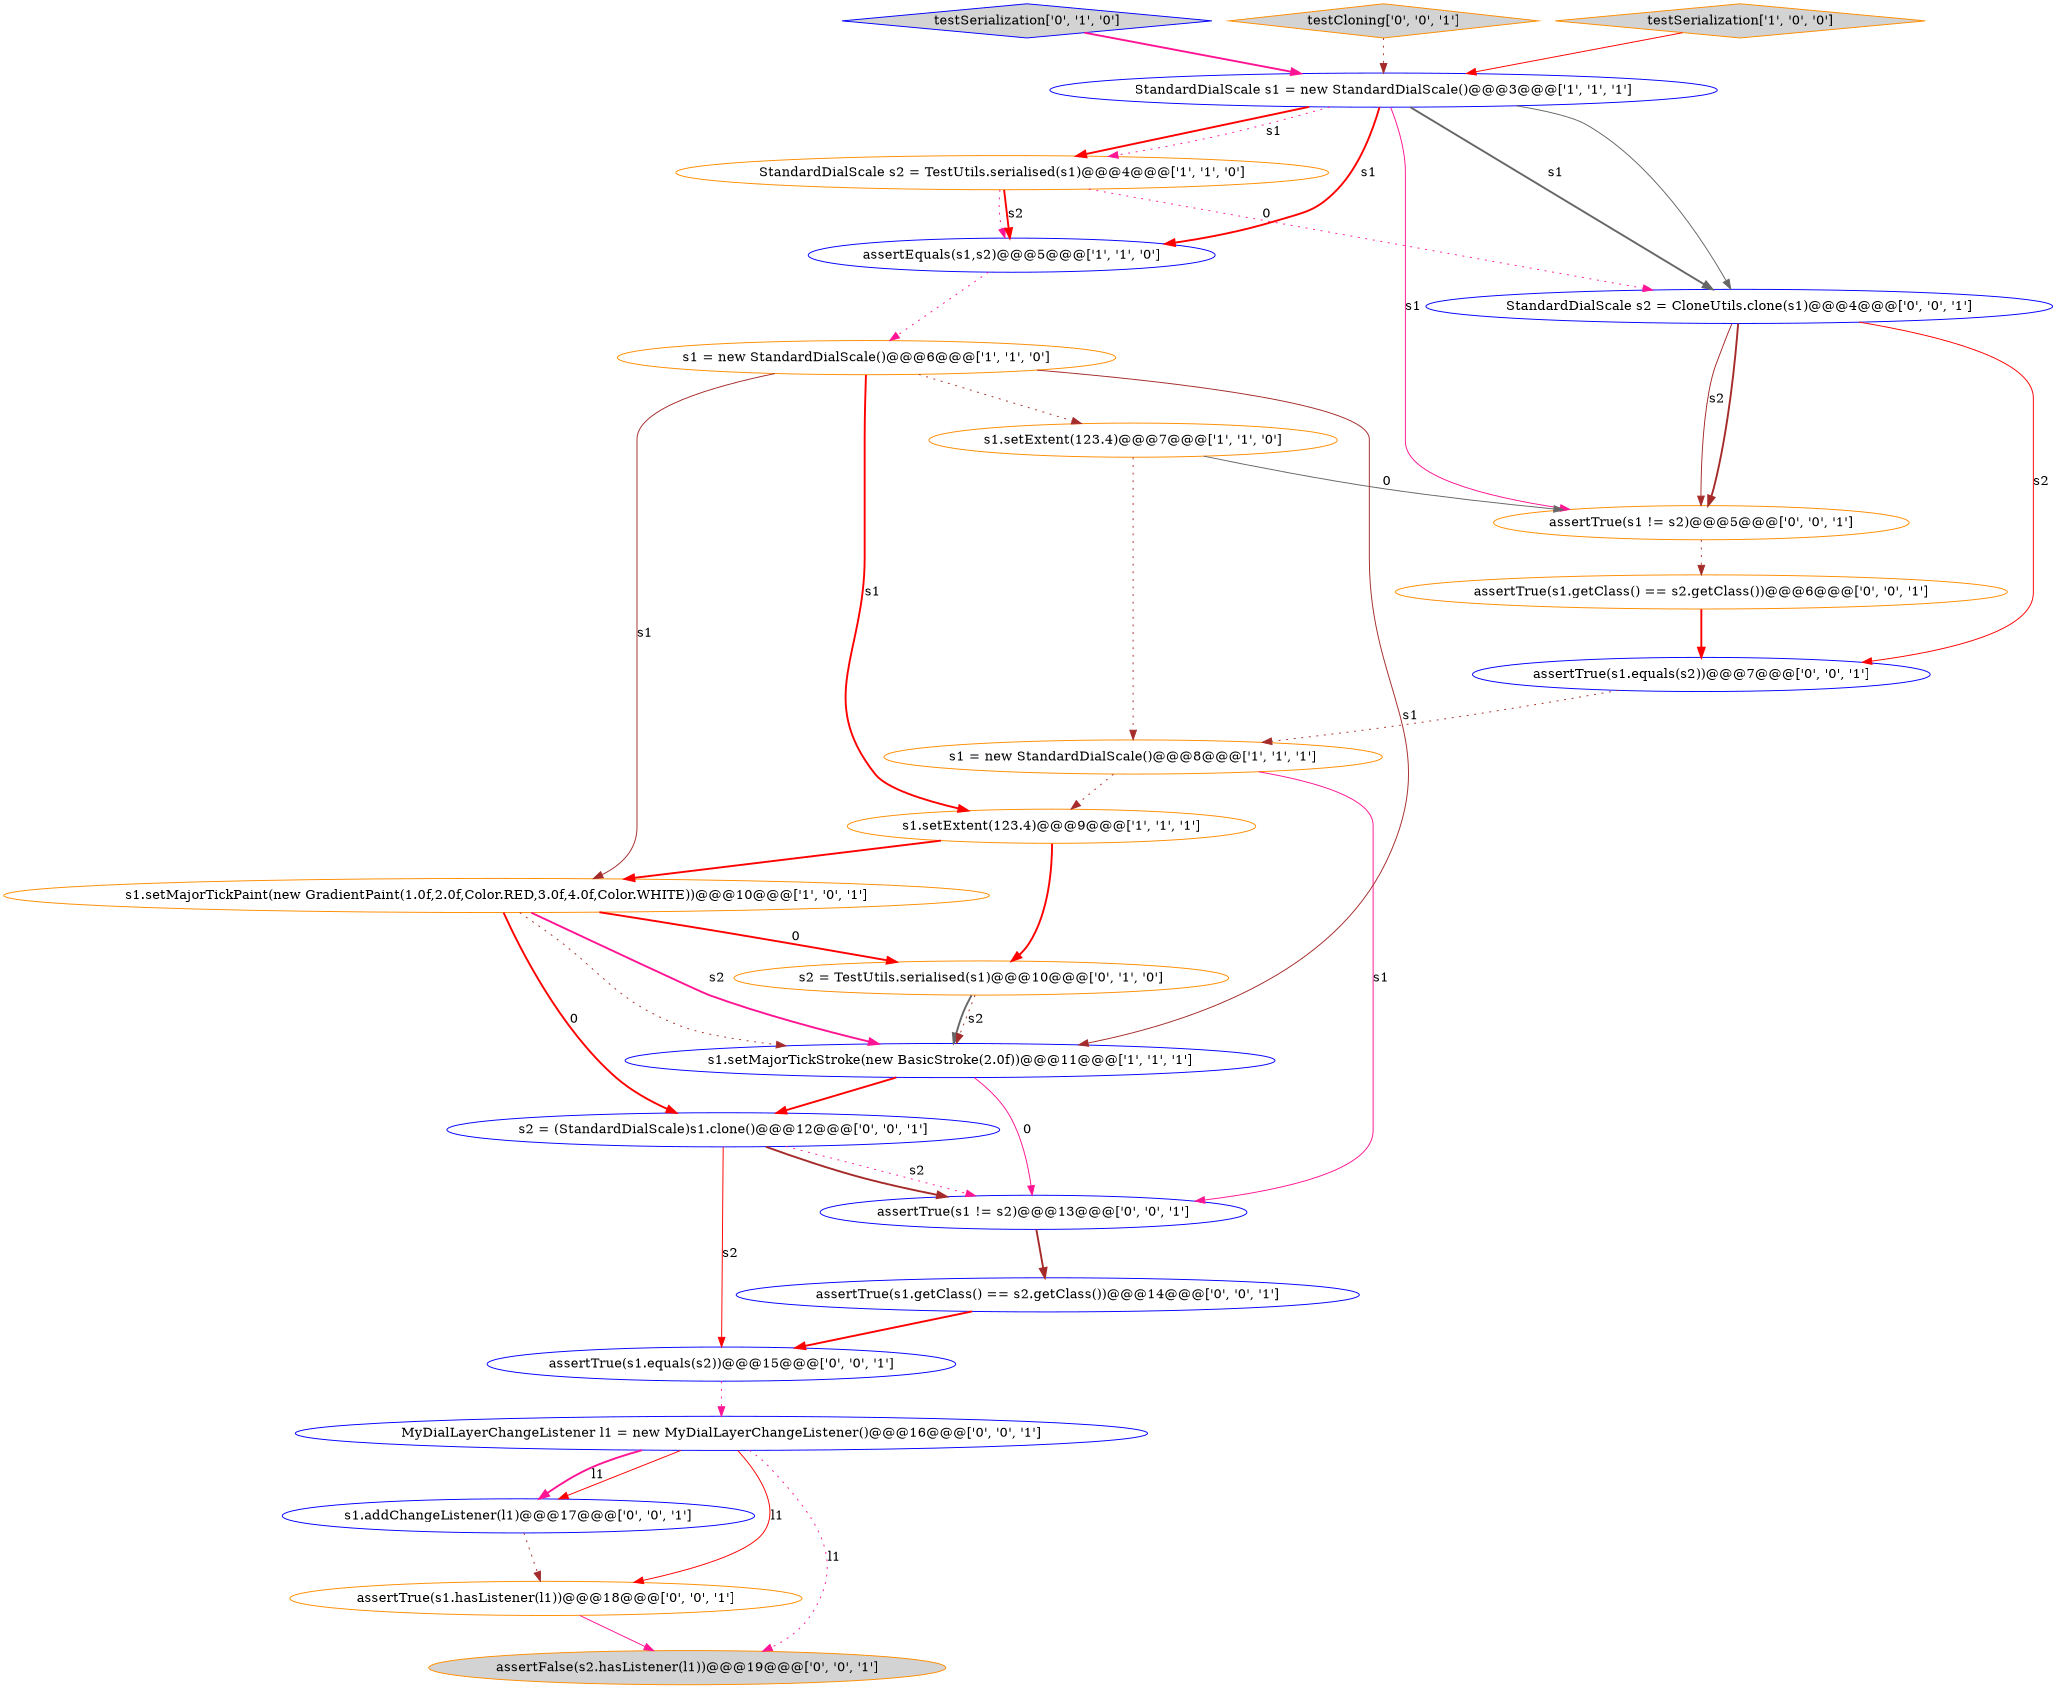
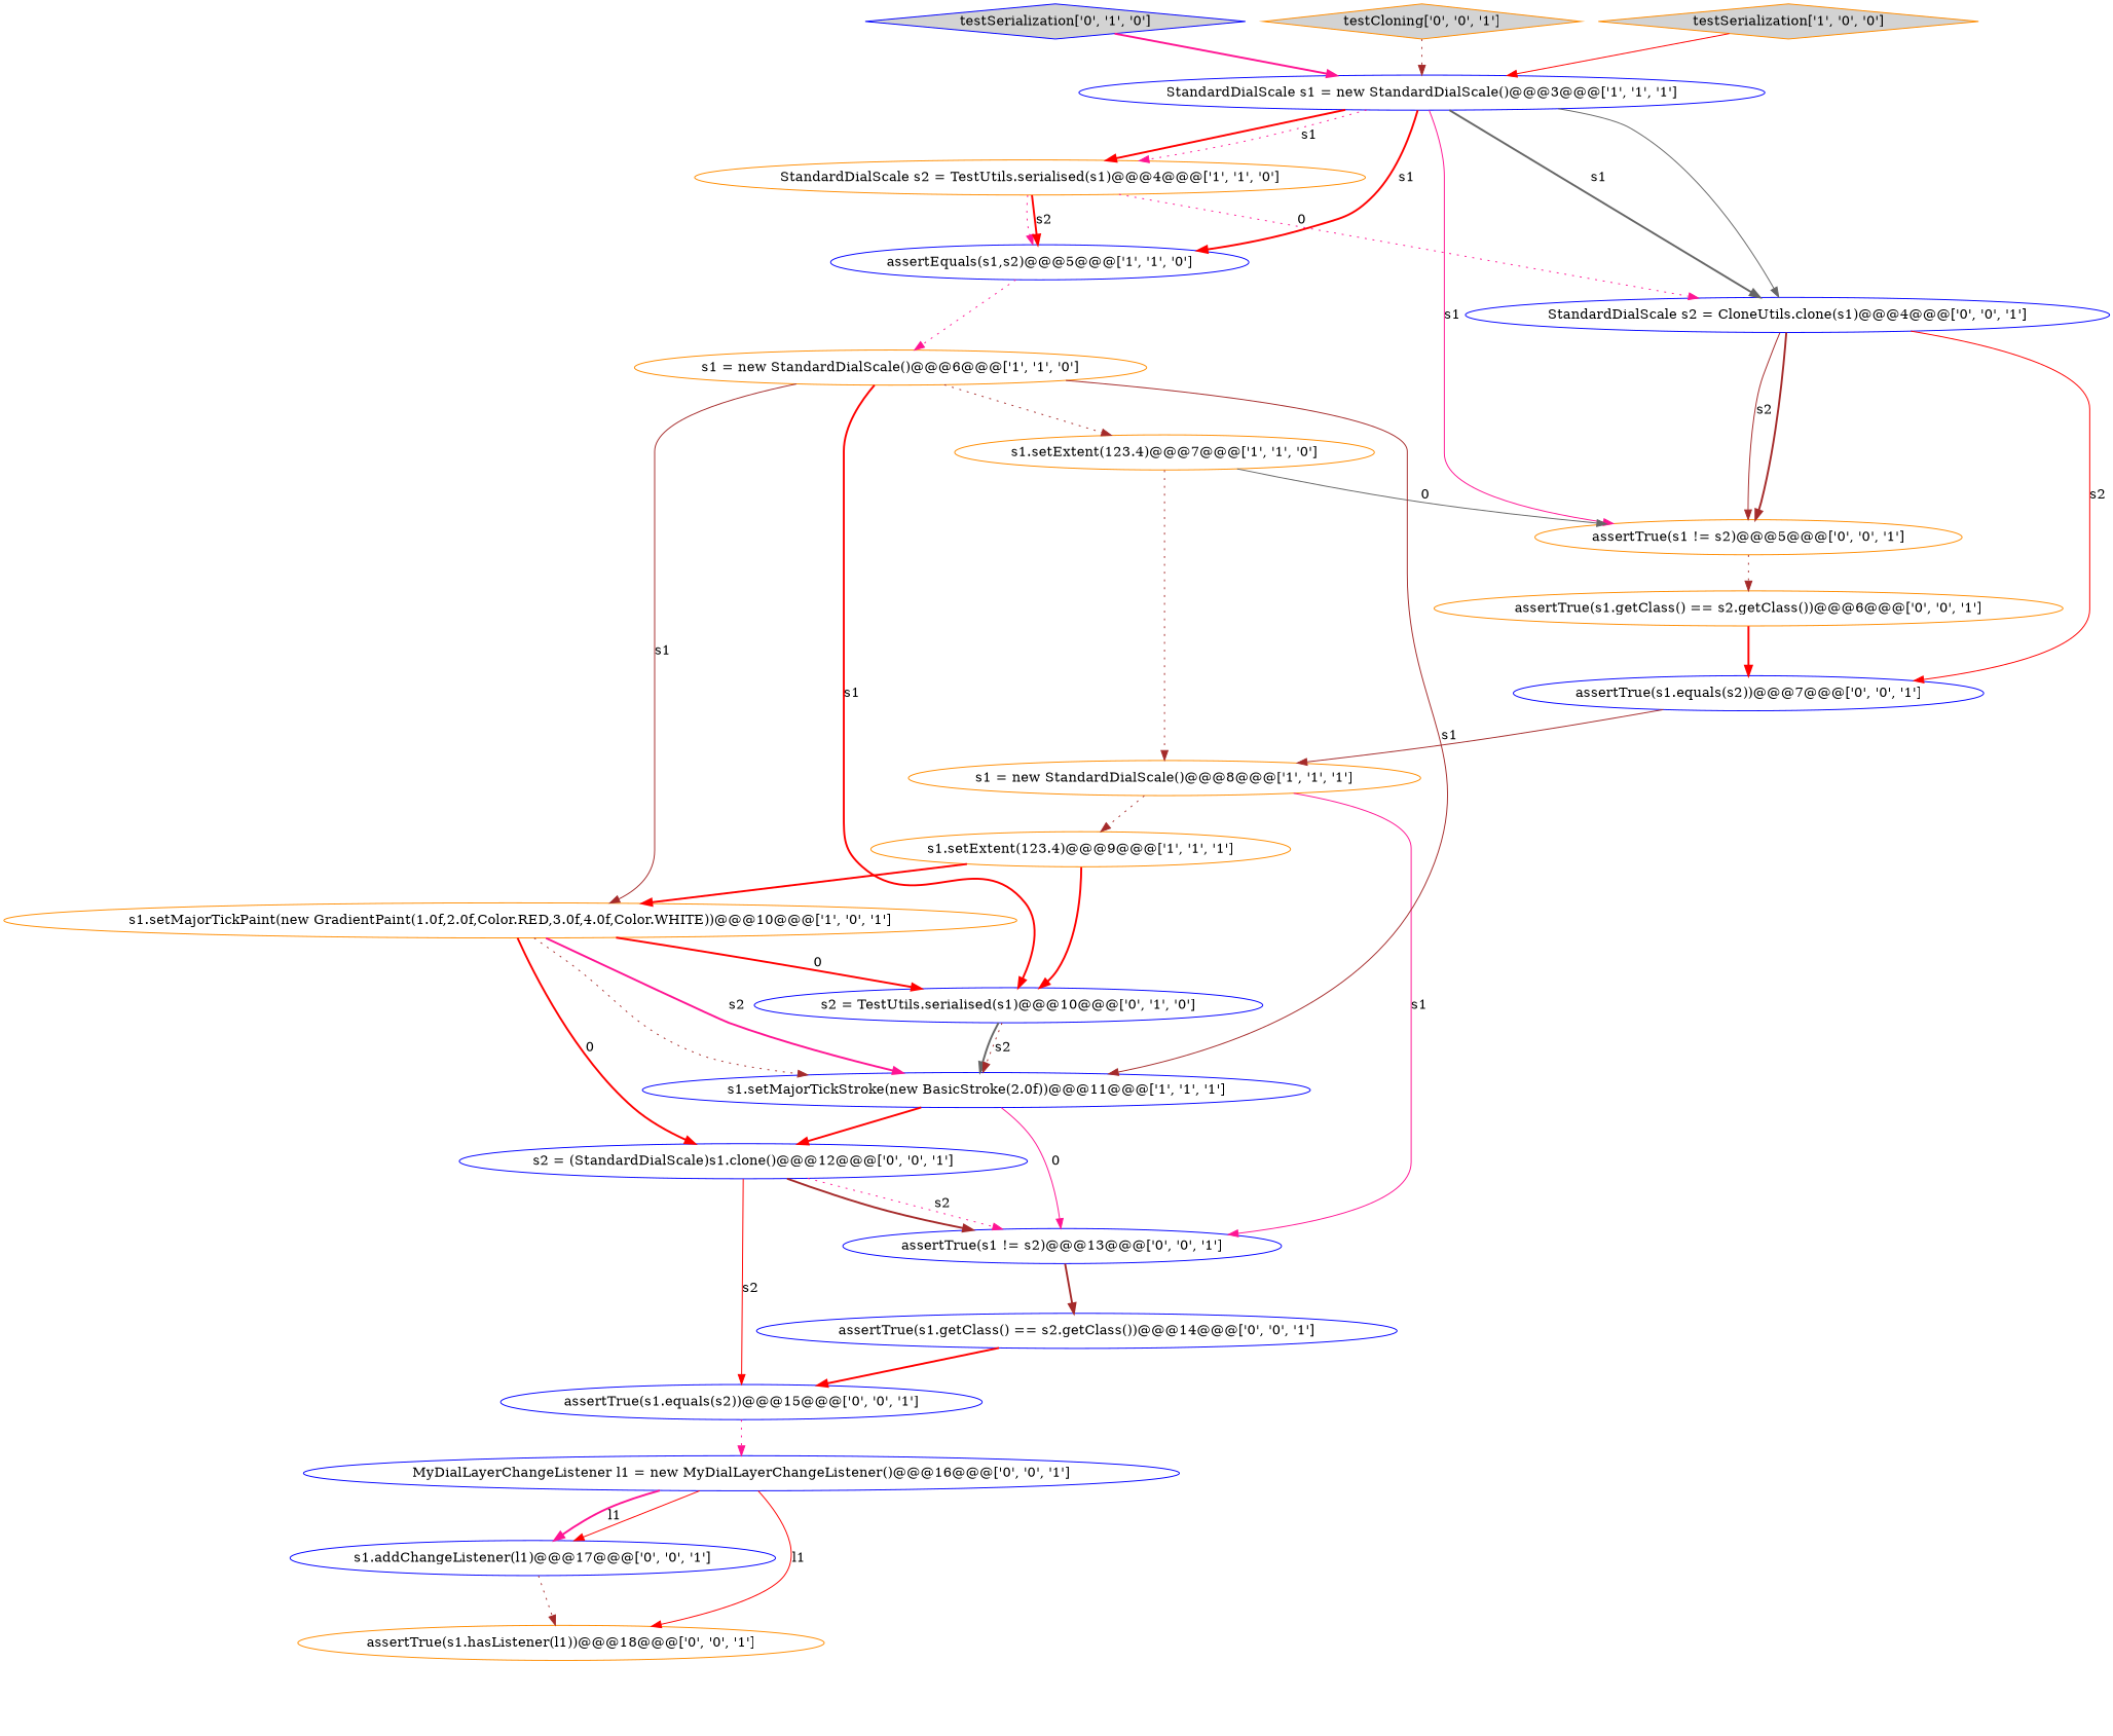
  digraph {
    node [color=blue fillcolor=white shape=ellipse style=filled]
    edge [color=red style=bold]
    n1 [fillcolor=lightgray label="testSerialization['0', '1', '0']" shape=diamond]
    n2 [label="StandardDialScale s1 = new StandardDialScale()@@@3@@@['1', '1', '1']"]
    n3 [label="StandardDialScale s2 = CloneUtils.clone(s1)@@@4@@@['0', '0', '1']"]
    n4 [color=darkorange label="assertTrue(s1 != s2)@@@5@@@['0', '0', '1']"]
    n5 [label="assertEquals(s1,s2)@@@5@@@['1', '1', '0']"]
    n6 [color=darkorange label="StandardDialScale s2 = TestUtils.serialised(s1)@@@4@@@['1', '1', '0']"]
    n7 [color=darkorange label="s1.setMajorTickPaint(new GradientPaint(1.0f,2.0f,Color.RED,3.0f,4.0f,Color.WHITE))@@@10@@@['1', '0', '1']"]
    n8 [label="s2 = (StandardDialScale)s1.clone()@@@12@@@['0', '0', '1']"]
-   n9 [color=darkorange label="s2 = TestUtils.serialised(s1)@@@10@@@['0', '1', '0']"]
+   n9 [label="s2 = TestUtils.serialised(s1)@@@10@@@['0', '1', '0']"]
    n10 [label="s1.setMajorTickStroke(new BasicStroke(2.0f))@@@11@@@['1', '1', '1']"]
    n11 [label="assertTrue(s1.equals(s2))@@@15@@@['0', '0', '1']"]
    n12 [label="assertTrue(s1 != s2)@@@13@@@['0', '0', '1']"]
    n13 [label="s1.addChangeListener(l1)@@@17@@@['0', '0', '1']"]
    n14 [color=darkorange label="assertTrue(s1.hasListener(l1))@@@18@@@['0', '0', '1']"]
-   n15 [color=darkorange fillcolor=lightgray label="assertFalse(s2.hasListener(l1))@@@19@@@['0', '0', '1']"]
    n16 [label="MyDialLayerChangeListener l1 = new MyDialLayerChangeListener()@@@16@@@['0', '0', '1']"]
    n17 [color=darkorange label="s1 = new StandardDialScale()@@@8@@@['1', '1', '1']"]
    n18 [color=darkorange label="s1.setExtent(123.4)@@@9@@@['1', '1', '1']"]
    n19 [label="assertTrue(s1.getClass() == s2.getClass())@@@14@@@['0', '0', '1']"]
    n20 [color=darkorange label="s1.setExtent(123.4)@@@7@@@['1', '1', '0']"]
    n21 [color=darkorange label="s1 = new StandardDialScale()@@@6@@@['1', '1', '0']"]
    n22 [label="assertTrue(s1.equals(s2))@@@7@@@['0', '0', '1']"]
    n23 [color=darkorange label="assertTrue(s1.getClass() == s2.getClass())@@@6@@@['0', '0', '1']"]
    n24 [color=darkorange fillcolor=lightgray label="testCloning['0', '0', '1']" shape=diamond]
    n25 [color=darkorange fillcolor=lightgray label="testSerialization['1', '0', '0']" shape=diamond]
    n1 -> n2 [color=deeppink]
    n2 -> n3 [color=gray40 style=solid]
    n2 -> n3 [color=gray40 label=s1]
    n2 -> n4 [color=deeppink label=s1 style=solid]
    n2 -> n5 [label=s1]
    n2 -> n6
    n2 -> n6 [color=deeppink label=s1 style=dotted]
    n3 -> n4 [color=brown label=s2 style=solid]
    n3 -> n4 [color=brown]
    n3 -> n22 [label=s2 style=solid]
    n4 -> n23 [color=brown style=dotted]
    n5 -> n21 [color=deeppink style=dotted]
    n6 -> n3 [color=deeppink label=0 style=dotted]
    n6 -> n5 [color=deeppink style=dotted]
    n6 -> n5 [label=s2]
    n7 -> n8 [label=0]
    n7 -> n9 [label=0]
    n7 -> n10 [color=brown style=dotted]
    n7 -> n10 [color=deeppink label=s2]
    n8 -> n11 [label=s2 style=solid]
    n8 -> n12 [color=brown]
    n8 -> n12 [color=deeppink label=s2 style=dotted]
    n9 -> n10 [color=gray40]
    n9 -> n10 [color=brown label=s2 style=dotted]
    n10 -> n8
    n10 -> n12 [color=deeppink label=0 style=solid]
    n11 -> n16 [color=deeppink style=dotted]
    n12 -> n19 [color=brown]
    n13 -> n14 [color=brown style=dotted]
-   n14 -> n15 [color=deeppink style=solid]
    n16 -> n13 [style=solid]
    n16 -> n13 [color=deeppink label=l1]
    n16 -> n14 [label=l1 style=solid]
-   n16 -> n15 [color=deeppink label=l1 style=dotted]
    n17 -> n12 [color=deeppink label=s1 style=solid]
    n17 -> n18 [color=brown style=dotted]
    n18 -> n7
    n18 -> n9
    n19 -> n11
    n20 -> n4 [color=gray40 label=0 style=solid]
    n20 -> n17 [color=brown style=dotted]
    n21 -> n7 [color=brown label=s1 style=solid]
-   n21 -> n18 [label=s1]
+   n21 -> n9 [label=s1]
    n21 -> n10 [color=brown label=s1 style=solid]
    n21 -> n20 [color=brown style=dotted]
-   n22 -> n17 [color=brown style=dotted]
+   n22 -> n17 [color=brown style=solid]
    n23 -> n22
    n24 -> n2 [color=brown style=dotted]
    n25 -> n2 [style=solid]
  }
